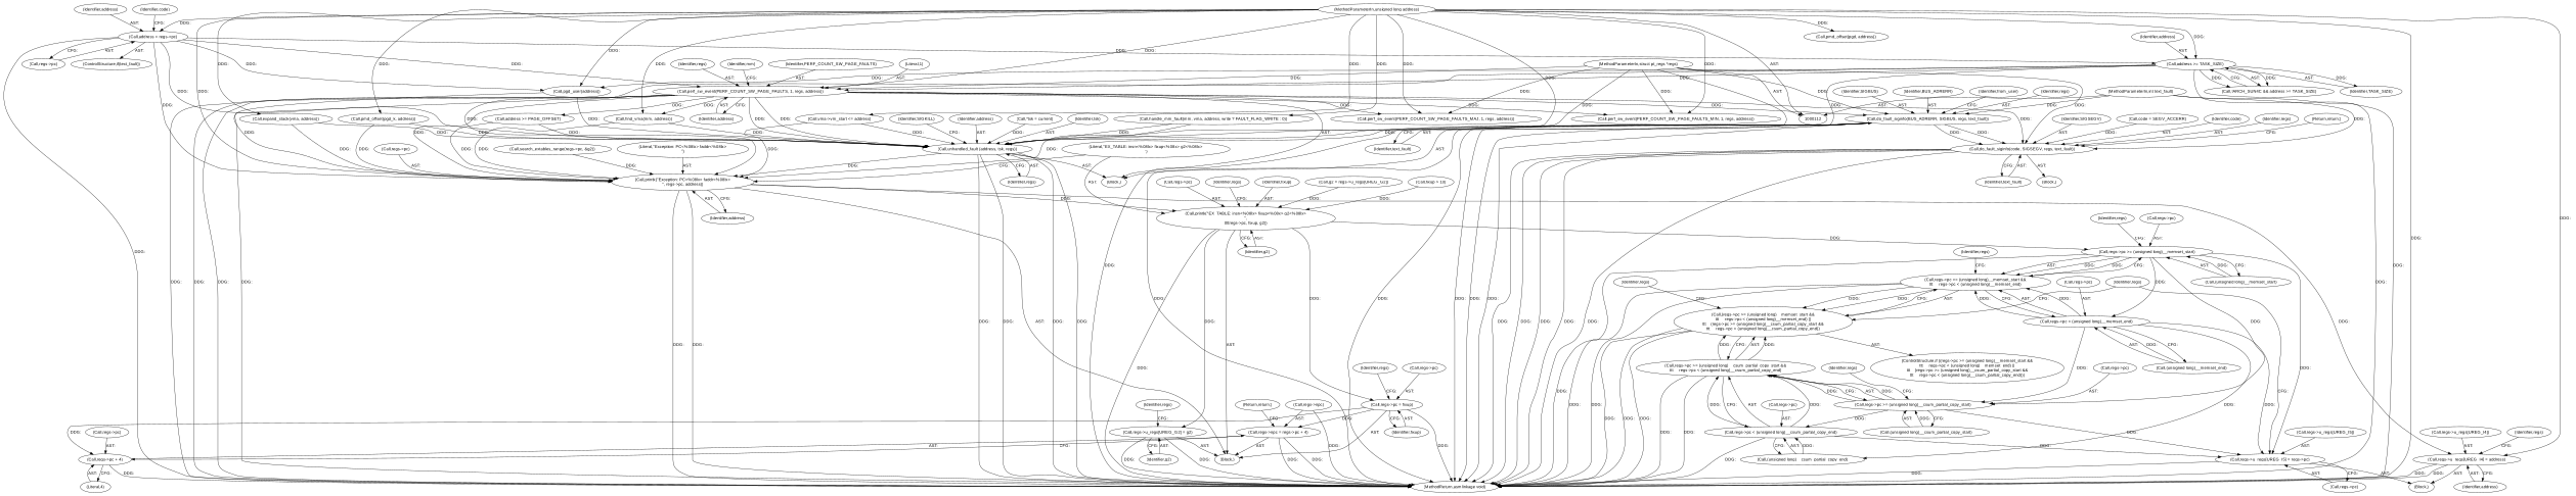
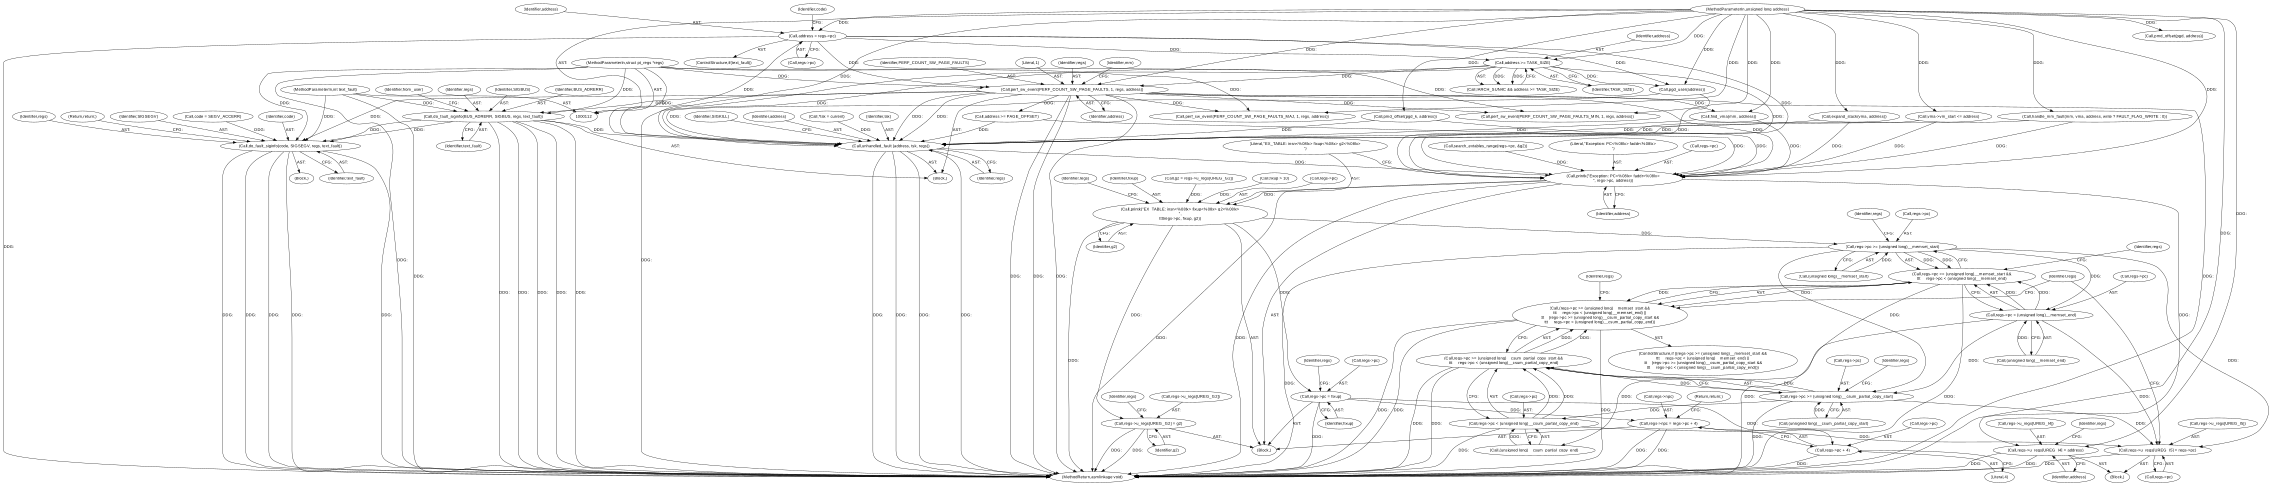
  digraph {
    fontname="Liberation Sans"
    node [fontname="Liberation Sans"]
    edge [fontname="Liberation Sans"]
    n1 [label="(Call,do_fault_siginfo(BUS_ADRERR, SIGBUS, regs, text_fault))"]
    n2 [label="(Call,do_fault_siginfo(code, SIGSEGV, regs, text_fault))"]
    n3 [label="(Call,unhandled_fault (address, tsk, regs))"]
    n4 [label="(Identifier,text_fault)"]
    n5 [label="(Block,)"]
    n6 [label="(MethodReturn,asmlinkage void)"]
    n7 [label="(Block,)"]
    n8 [label="(Identifier,text_fault)"]
    n9 [label="(Call,printk(\"Exception: PC<%08lx> faddr<%08lx>\n\", regs->pc, address))"]
    n10 [label="(Identifier,regs)"]
    n11 [label="(Call,perf_sw_event(PERF_COUNT_SW_PAGE_FAULTS, 1, regs, address))"]
    n12 [label="(Call,perf_sw_event(PERF_COUNT_SW_PAGE_FAULTS_MAJ, 1, regs, address))"]
    n13 [label="(Call,address >= PAGE_OFFSET)"]
    n14 [label="(Call,find_vma(mm, address))"]
    n15 [label="(Identifier,address)"]
    n16 [label="(Call,perf_sw_event(PERF_COUNT_SW_PAGE_FAULTS_MIN, 1, regs, address))"]
    n17 [label="(Call,regs->u_regs[UREG_I4] = address)"]
    n18 [label="(Call,printk(\"EX_TABLE: insn<%08lx> fixup<%08x> g2<%08lx>\n\",\n\t\t\t\tregs->pc, fixup, g2))"]
    n19 [label="(Block,)"]
    n20 [label="(Identifier,address)"]
    n21 [label="(MethodParameterIn,struct pt_regs *regs)"]
    1000112
    n23 [label="(Call,address >= TASK_SIZE)"]
    n24 [label="(Call,!ARCH_SUN4C && address >= TASK_SIZE)"]
    n25 [label="(Identifier,TASK_SIZE)"]
    n26 [label="(Call,pgd_user(address))"]
    n27 [label="(Call,address = regs->pc)"]
    n28 [label="(ControlStructure,if(text_fault))"]
    n29 [label="(Call,regs->pc)"]
    n30 [label="(MethodParameterIn,unsigned long address)"]
    n31 [label="(Call,pmd_offset(pgd, address))"]
    n32 [label="(Call,expand_stack(vma, address))"]
    n33 [label="(Call,vma->vm_start <= address)"]
    n34 [label="(Call,handle_mm_fault(mm, vma, address, write ? FAULT_FLAG_WRITE : 0))"]
    n35 [label="(Call,pmd_offset(pgd_k, address))"]
    n36 [label="(Block,)"]
    n37 [label="(Identifier,address)"]
    n38 [label="(MethodParameterIn,int text_fault)"]
    n39 [label="(Call,regs->pc >= (unsigned long)__memset_start)"]
    n40 [label="(Call,regs->u_regs[UREG_G2] = g2)"]
    n41 [label="(Call,regs->pc = fixup)"]
    n42 [label="(Identifier,g2)"]
    n43 [label="(Call,regs->pc >= (unsigned long)__memset_start &&\n\t\t\t     regs->pc < (unsigned long)__memset_end)"]
    n44 [label="(Call,regs->pc < (unsigned long)__memset_end)"]
    n45 [label="(Call,regs->pc >= (unsigned long)__csum_partial_copy_start)"]
    n46 [label="(Call,regs->u_regs[UREG_I5] = regs->pc)"]
    n47 [label="(Call,(unsigned long)__memset_start)"]
    n48 [label="(Identifier,g2)"]
    n49 [label="(Call,regs->npc = regs->pc + 4)"]
    n50 [label="(Call,regs->pc + 4)"]
    n51 [label="(Identifier,fixup)"]
    n52 [label="(Call,(regs->pc >= (unsigned long)__memset_start &&\n\t\t\t     regs->pc < (unsigned long)__memset_end) ||\n\t\t\t    (regs->pc >= (unsigned long)__csum_partial_copy_start &&\n\t\t\t     regs->pc < (unsigned long)__csum_partial_copy_end))"]
    n53 [label="(Call,(unsigned long)__memset_end)"]
    n54 [label="(Call,(unsigned long)__csum_partial_copy_end)"]
    n55 [label="(Call,regs->pc >= (unsigned long)__csum_partial_copy_start &&\n\t\t\t     regs->pc < (unsigned long)__csum_partial_copy_end)"]
    n56 [label="(Call,regs->pc < (unsigned long)__csum_partial_copy_end)"]
    n57 [label="(Call,(unsigned long)__csum_partial_copy_start)"]
    n58 [label="(Call,regs->pc)"]
    n59 [label="(ControlStructure,if ((regs->pc >= (unsigned long)__memset_start &&\n\t\t\t     regs->pc < (unsigned long)__memset_end) ||\n\t\t\t    (regs->pc >= (unsigned long)__csum_partial_copy_start &&\n\t\t\t     regs->pc < (unsigned long)__csum_partial_copy_end)))"]
    n60 [label="(Literal,4)"]
    n61 [label="(Identifier,regs)"]
    n62 [label="(Identifier,regs)"]
    n63 [label="(Identifier,regs)"]
    n64 [label="(Identifier,regs)"]
    n65 [label="(Identifier,regs)"]
    n66 [label="(Identifier,fixup)"]
    n67 [label="(Call,g2 = regs->u_regs[UREG_G2])"]
    n68 [label="(Call,regs->pc)"]
    n69 [label="(Call,regs->pc)"]
    n70 [label="(Call,fixup > 10)"]
    n71 [label="(Call,search_extables_range(regs->pc, &g2))"]
    n72 [label="(Literal,1)"]
    n73 [label="(Identifier,SIGKILL)"]
    n74 [label="(Identifier,address)"]
    n75 [label="(Call,*tsk = current)"]
    n76 [label="(Identifier,address)"]
    n77 [label="(Identifier,regs)"]
    n78 [label="(Call,regs->npc)"]
    n79 [label="(Literal,\"Exception: PC<%08lx> faddr<%08lx>\n\")"]
    n80 [label="(Call,regs->pc)"]
    n81 [label="(Identifier,regs)"]
    n82 [label="(Call,regs->pc)"]
    n83 [label="(Return,return;)"]
    n84 [label="(Identifier,regs)"]
    n85 [label="(Identifier,from_user)"]
    n86 [label="(Identifier,regs)"]
    n87 [label="(Identifier,regs)"]
    n88 [label="(Identifier,regs)"]
    n89 [label="(Call,regs->pc)"]
    n90 [label="(Return,return;)"]
    n91 [label="(Identifier,regs)"]
+   n92 [label="(Call,regs->u_regs[UREG_G2])"]
    n93 [label="(Literal,\"EX_TABLE: insn<%08lx> fixup<%08x> g2<%08lx>\n\")"]
    n94 [label="(Call,regs->pc)"]
    n95 [label="(Call,regs->u_regs[UREG_I4])"]
    n96 [label="(Call,regs->pc)"]
    n97 [label="(Identifier,code)"]
    n98 [label="(Identifier,SIGBUS)"]
    n99 [label="(Call,regs->pc)"]
    n100 [label="(Identifier,mm)"]
    n101 [label="(Identifier,BUS_ADRERR)"]
    n102 [label="(Identifier,address)"]
    n103 [label="(Identifier,SIGSEGV)"]
    n104 [label="(Call,code = SEGV_ACCERR)"]
    n105 [label="(Identifier,tsk)"]
    n106 [label="(Call,regs->u_regs[UREG_I5])"]
    n107 [label="(Identifier,PERF_COUNT_SW_PAGE_FAULTS)"]
    n108 [label="(Identifier,code)"]
    n1 -> n2 [label="DDG: "]
    n1 -> n2 [label="DDG: "]
    n1 -> n3 [label="DDG: "]
    n1 -> n4 [label="CFG: "]
    n1 -> n5 [label="AST: "]
    n1 -> n6 [label="DDG: "]
    n1 -> n6 [label="DDG: "]
    n1 -> n6 [label="DDG: "]
    n1 -> n6 [label="DDG: "]
    n1 -> n6 [label="DDG: "]
    n2 -> n6 [label="DDG: "]
    n2 -> n6 [label="DDG: "]
    n2 -> n6 [label="DDG: "]
    n2 -> n6 [label="DDG: "]
    n2 -> n6 [label="DDG: "]
    n2 -> n7 [label="AST: "]
    n2 -> n8 [label="CFG: "]
    n3 -> n5 [label="AST: "]
    n3 -> n6 [label="DDG: "]
    n3 -> n6 [label="DDG: "]
    n3 -> n6 [label="DDG: "]
    n3 -> n6 [label="DDG: "]
    n3 -> n9 [label="DDG: "]
    n3 -> n10 [label="CFG: "]
    n4 -> n1 [label="AST: "]
    n8 -> n2 [label="AST: "]
    n9 -> n6 [label="DDG: "]
    n9 -> n6 [label="DDG: "]
    n9 -> n17 [label="DDG: "]
    n9 -> n18 [label="DDG: "]
    n9 -> n19 [label="AST: "]
    n9 -> n20 [label="CFG: "]
    n10 -> n3 [label="AST: "]
    n11 -> n1 [label="DDG: "]
    n11 -> n2 [label="DDG: "]
    n11 -> n3 [label="DDG: "]
    n11 -> n3 [label="DDG: "]
    n11 -> n5 [label="AST: "]
    n11 -> n6 [label="DDG: "]
    n11 -> n6 [label="DDG: "]
    n11 -> n6 [label="DDG: "]
    n11 -> n6 [label="DDG: "]
    n11 -> n9 [label="DDG: "]
    n11 -> n12 [label="DDG: "]
    n11 -> n13 [label="DDG: "]
    n11 -> n14 [label="DDG: "]
    n11 -> n15 [label="CFG: "]
    n11 -> n16 [label="DDG: "]
    n13 -> n3 [label="DDG: "]
    n13 -> n9 [label="DDG: "]
    n14 -> n3 [label="DDG: "]
    n14 -> n9 [label="DDG: "]
    n15 -> n11 [label="AST: "]
    n17 -> n6 [label="DDG: "]
    n17 -> n6 [label="DDG: "]
    n17 -> n36 [label="AST: "]
    n17 -> n37 [label="CFG: "]
    n18 -> n6 [label="DDG: "]
    n18 -> n19 [label="AST: "]
    n18 -> n39 [label="DDG: "]
    n18 -> n40 [label="DDG: "]
    n18 -> n41 [label="DDG: "]
    n18 -> n42 [label="CFG: "]
    n20 -> n9 [label="AST: "]
    n21 -> n1 [label="DDG: "]
    n21 -> n2 [label="DDG: "]
    n21 -> n3 [label="DDG: "]
    n21 -> n6 [label="DDG: "]
    n21 -> n11 [label="DDG: "]
    n21 -> n12 [label="DDG: "]
    n21 -> n16 [label="DDG: "]
    n21 -> 1000112 [label="AST: "]
    n23 -> n3 [label="DDG: "]
    n23 -> n6 [label="DDG: "]
    n23 -> n9 [label="DDG: "]
    n23 -> n11 [label="DDG: "]
    n23 -> n24 [label="AST: "]
    n23 -> n24 [label="DDG: "]
    n23 -> n24 [label="DDG: "]
-   n23 -> n25 [label="DDG: "]
+   n23 -> n25 [label="CFG: "]
    n23 -> n26 [label="DDG: "]
    n24 -> n23 [label="CFG: "]
    n25 -> n23 [label="AST: "]
    n26 -> n3 [label="DDG: "]
    n26 -> n9 [label="DDG: "]
    n27 -> n3 [label="DDG: "]
    n27 -> n6 [label="DDG: "]
    n27 -> n9 [label="DDG: "]
    n27 -> n11 [label="DDG: "]
    n27 -> n23 [label="DDG: "]
    n27 -> n26 [label="DDG: "]
    n27 -> n28 [label="AST: "]
    n27 -> n29 [label="CFG: "]
    n29 -> n27 [label="AST: "]
    n30 -> n3 [label="DDG: "]
    n30 -> n6 [label="DDG: "]
    n30 -> n9 [label="DDG: "]
    n30 -> n11 [label="DDG: "]
    n30 -> n12 [label="DDG: "]
    n30 -> n14 [label="DDG: "]
    n30 -> n16 [label="DDG: "]
    n30 -> n17 [label="DDG: "]
    n30 -> 1000112 [label="AST: "]
    n30 -> n23 [label="DDG: "]
    n30 -> n26 [label="DDG: "]
    n30 -> n27 [label="DDG: "]
    n30 -> n31 [label="DDG: "]
    n30 -> n32 [label="DDG: "]
    n30 -> n33 [label="DDG: "]
    n30 -> n34 [label="DDG: "]
    n30 -> n35 [label="DDG: "]
    n32 -> n3 [label="DDG: "]
    n32 -> n9 [label="DDG: "]
    n33 -> n3 [label="DDG: "]
    n33 -> n9 [label="DDG: "]
    n34 -> n3 [label="DDG: "]
    n34 -> n9 [label="DDG: "]
    n35 -> n3 [label="DDG: "]
    n35 -> n9 [label="DDG: "]
    n37 -> n17 [label="AST: "]
    n38 -> n1 [label="DDG: "]
    n38 -> n2 [label="DDG: "]
    n38 -> n6 [label="DDG: "]
    n38 -> 1000112 [label="AST: "]
    n39 -> n6 [label="DDG: "]
    n39 -> n43 [label="AST: "]
    n39 -> n43 [label="DDG: "]
    n39 -> n43 [label="DDG: "]
    n39 -> n44 [label="DDG: "]
    n39 -> n45 [label="DDG: "]
    n39 -> n46 [label="DDG: "]
    n39 -> n47 [label="CFG: "]
    n40 -> n6 [label="DDG: "]
    n40 -> n6 [label="DDG: "]
    n40 -> n19 [label="AST: "]
    n40 -> n48 [label="CFG: "]
    n41 -> n6 [label="DDG: "]
    n41 -> n19 [label="AST: "]
    n41 -> n49 [label="DDG: "]
    n41 -> n50 [label="DDG: "]
    n41 -> n51 [label="CFG: "]
    n42 -> n18 [label="AST: "]
    n43 -> n6 [label="DDG: "]
    n43 -> n6 [label="DDG: "]
    n43 -> n39 [label="CFG: "]
    n43 -> n44 [label="CFG: "]
    n43 -> n52 [label="AST: "]
    n43 -> n52 [label="DDG: "]
    n43 -> n52 [label="DDG: "]
    n44 -> n43 [label="AST: "]
    n44 -> n43 [label="DDG: "]
    n44 -> n43 [label="DDG: "]
    n44 -> n45 [label="DDG: "]
    n44 -> n46 [label="DDG: "]
    n44 -> n53 [label="CFG: "]
    n44 -> n54 [label="DDG: "]
-   n78 -> n6 [label="DDG: "]
+   n45 -> n6 [label="DDG: "]
    n45 -> n46 [label="DDG: "]
    n45 -> n55 [label="AST: "]
    n45 -> n55 [label="DDG: "]
    n45 -> n55 [label="DDG: "]
    n45 -> n56 [label="DDG: "]
    n45 -> n57 [label="CFG: "]
    n46 -> n6 [label="DDG: "]
    n46 -> n36 [label="AST: "]
    n46 -> n58 [label="CFG: "]
    n47 -> n39 [label="AST: "]
    n47 -> n39 [label="DDG: "]
    n48 -> n40 [label="AST: "]
    n49 -> n6 [label="DDG: "]
    n49 -> n6 [label="DDG: "]
    n49 -> n19 [label="AST: "]
    n49 -> n50 [label="CFG: "]
    n50 -> n6 [label="DDG: "]
    n50 -> n49 [label="AST: "]
    n50 -> n60 [label="CFG: "]
    n51 -> n41 [label="AST: "]
    n52 -> n6 [label="DDG: "]
    n52 -> n6 [label="DDG: "]
    n52 -> n6 [label="DDG: "]
    n52 -> n43 [label="CFG: "]
    n52 -> n55 [label="CFG: "]
    n52 -> n59 [label="AST: "]
    n53 -> n44 [label="AST: "]
    n53 -> n44 [label="DDG: "]
    n54 -> n56 [label="AST: "]
    n54 -> n56 [label="DDG: "]
    n55 -> n6 [label="DDG: "]
    n55 -> n6 [label="DDG: "]
    n55 -> n45 [label="CFG: "]
    n55 -> n52 [label="AST: "]
    n55 -> n52 [label="DDG: "]
    n55 -> n52 [label="DDG: "]
    n55 -> n56 [label="CFG: "]
    n56 -> n6 [label="DDG: "]
    n56 -> n46 [label="DDG: "]
    n56 -> n54 [label="CFG: "]
    n56 -> n55 [label="AST: "]
    n56 -> n55 [label="DDG: "]
    n56 -> n55 [label="DDG: "]
    n57 -> n45 [label="AST: "]
    n57 -> n45 [label="DDG: "]
    n58 -> n46 [label="AST: "]
    n60 -> n50 [label="AST: "]
    n61 -> n17 [label="CFG: "]
    n62 -> n41 [label="CFG: "]
    n63 -> n39 [label="CFG: "]
    n64 -> n18 [label="CFG: "]
    n65 -> n2 [label="AST: "]
    n66 -> n18 [label="AST: "]
    n67 -> n18 [label="DDG: "]
    n68 -> n50 [label="AST: "]
    n69 -> n39 [label="AST: "]
    n70 -> n18 [label="DDG: "]
    n71 -> n9 [label="DDG: "]
    n72 -> n11 [label="AST: "]
    n73 -> n3 [label="CFG: "]
    n74 -> n3 [label="AST: "]
    n75 -> n3 [label="DDG: "]
    n76 -> n23 [label="AST: "]
    n77 -> n40 [label="CFG: "]
    n78 -> n49 [label="AST: "]
    n79 -> n9 [label="AST: "]
    n80 -> n45 [label="AST: "]
    n81 -> n45 [label="CFG: "]
    n82 -> n18 [label="AST: "]
    n83 -> n49 [label="CFG: "]
    n84 -> n52 [label="CFG: "]
    n85 -> n1 [label="CFG: "]
    n86 -> n11 [label="AST: "]
    n87 -> n46 [label="CFG: "]
    n87 -> n52 [label="CFG: "]
    n88 -> n1 [label="AST: "]
    n89 -> n56 [label="AST: "]
    n90 -> n2 [label="CFG: "]
    n91 -> n43 [label="CFG: "]
+   n92 -> n40 [label="AST: "]
    n93 -> n9 [label="CFG: "]
    n93 -> n18 [label="AST: "]
    n94 -> n9 [label="AST: "]
    n95 -> n17 [label="AST: "]
    n96 -> n41 [label="AST: "]
    n97 -> n27 [label="CFG: "]
    n98 -> n1 [label="AST: "]
    n99 -> n44 [label="AST: "]
    n100 -> n11 [label="CFG: "]
    n101 -> n1 [label="AST: "]
    n102 -> n27 [label="AST: "]
    n103 -> n2 [label="AST: "]
    n104 -> n2 [label="DDG: "]
    n105 -> n3 [label="AST: "]
    n106 -> n46 [label="AST: "]
    n107 -> n11 [label="AST: "]
    n108 -> n2 [label="AST: "]
  }
